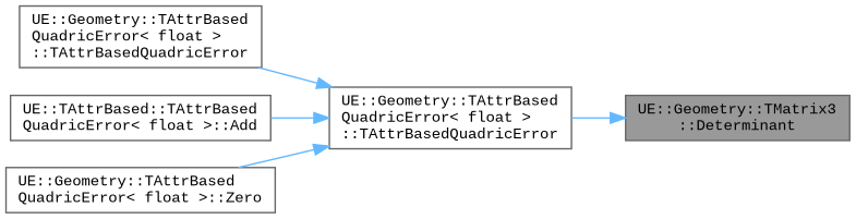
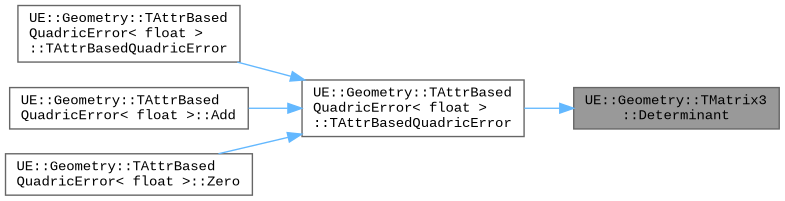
  digraph {
    rankdir=RL
    fontname="Liberation Mono"
    node [color=grey40 fillcolor=white fontname="Liberation Mono" fontsize=10 shape=box style=filled]
    edge [color=steelblue1 dir=back fontname="Liberation Mono" fontsize=10 labelfontname=Helvetica labelfontsize=10 style=solid]
    n1 [color=gray40 fillcolor=grey60 fontcolor=black height=0.2 label="UE::Geometry::TMatrix3\l::Determinant" width=0.4]
    n2 [height=0.2 label="UE::Geometry::TAttrBased\lQuadricError\< float \>\l::TAttrBasedQuadricError" width=0.4]
    n3 [height=0.2 label="UE::Geometry::TAttrBased\lQuadricError\< float \>\l::TAttrBasedQuadricError" width=0.4]
-   n4 [height=0.2 label="UE::TAttrBased::TAttrBased\lQuadricError\< float \>::Add" width=0.4]
+   n4 [height=0.2 label="UE::Geometry::TAttrBased\lQuadricError\< float \>::Add" width=0.4]
    n5 [height=0.2 label="UE::Geometry::TAttrBased\lQuadricError\< float \>::Zero" width=0.4]
    n1 -> n2
    n2 -> n3
    n2 -> n4
    n2 -> n5
  }
